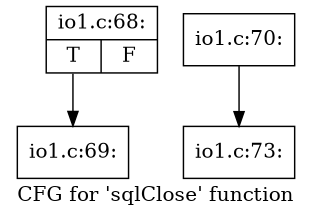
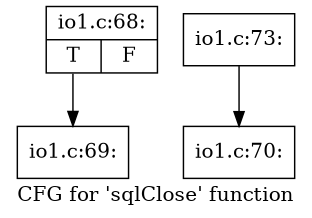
  digraph {
    label="CFG for 'sqlClose' function"
    node [shape=record]
    n1 [label="{io1.c:68:|{<s0>T|<s1>F}}"]
    n2 [label="{io1.c:69:}"]
    n3 [label="{io1.c:70:}"]
    n4 [label="{io1.c:73:}"]
    n1 -> n2 [tailport=s0]
-   n3 -> n4
+   n4 -> n3
  }
